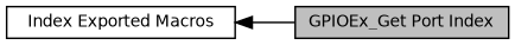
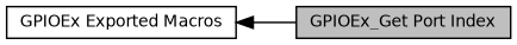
  digraph {
    rankdir=LR
    node [color=black fontname=Helvetica fontsize=10 shape=box style=filled]
-   n1 [fillcolor=white height=0.2 label="Index Exported Macros" width=0.4]
+   n1 [fillcolor=white height=0.2 label="GPIOEx Exported Macros" width=0.4]
    n2 [fillcolor=grey75 fontcolor=black height=0.2 label="GPIOEx_Get Port Index" width=0.4]
    n1 -> n2 [dir=back fontname=Helvetica fontsize=10 labelfontname=Helvetica labelfontsize=10 shape=plaintext style=solid]
  }
